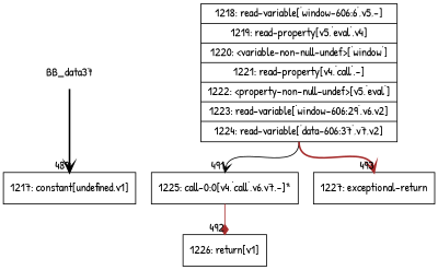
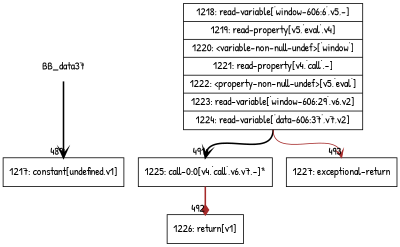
  digraph {
    fontname="Patrick Hand"
    rankdir=TD
    node [fontname="Patrick Hand" shape=record]
    edge [arrowhead=vee color=black fontname="Patrick Hand" headport=n style=bold tailport=s]
    n1 [label=BB_data37 shape=none]
    n2 [label="{1217: constant[undefined,v1]}"]
    n3 [label="{1218: read-variable['window-606:6',v5,-]|1219: read-property[v5,'eval',v4]|1220: \<variable-non-null-undef\>['window']|1221: read-property[v4,'call',-]|1222: \<property-non-null-undef\>[v5,'eval']|1223: read-variable['window-606:29',v6,v2]|1224: read-variable['data-606:37',v7,v2]}"]
    n4 [label="{1225: call-0:0[v4,'call',v6,v7,-]*}"]
    n5 [label="{1227: exceptional-return}"]
    n6 [label="{1226: return[v1]}"]
    n1 -> n2 [headlabel="    489"]
-   n3 -> n4 [headlabel="      491" style=solid]
-   n3 -> n5 [color=brown headlabel="      493"]
-   n4 -> n6 [arrowhead=diamond color=brown headlabel="      492" style=solid]
+   n3 -> n4 [headlabel="      491"]
+   n3 -> n5 [color=brown headlabel="      493" style=solid]
+   n4 -> n6 [arrowhead=diamond color=brown headlabel="      492"]
  }
